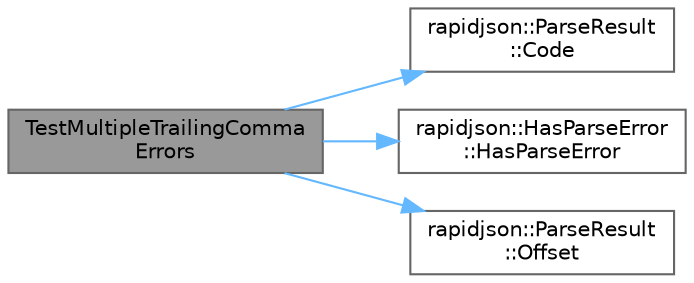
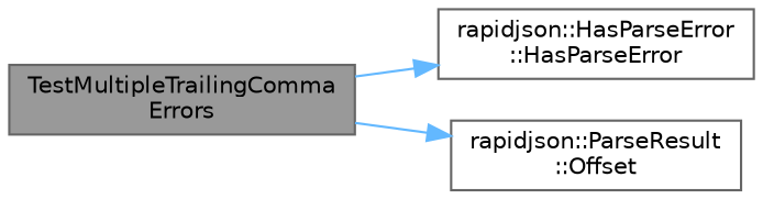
  digraph {
    rankdir=LR
    node [color=grey40 fillcolor=white fontname=Helvetica fontsize=10 shape=box style=filled]
    edge [color=steelblue1 fontname=Helvetica fontsize=10 labelfontname=Helvetica labelfontsize=10 style=solid]
    n1 [color=gray40 fillcolor=grey60 fontcolor=black height=0.2 label="TestMultipleTrailingComma\lErrors" width=0.4]
-   n2 [height=0.2 label="rapidjson::ParseResult\l::Code" width=0.4]
    n3 [height=0.2 label="rapidjson::HasParseError\l::HasParseError" width=0.4]
    n4 [height=0.2 label="rapidjson::ParseResult\l::Offset" width=0.4]
-   n1 -> n2
    n1 -> n3
    n1 -> n4
  }
